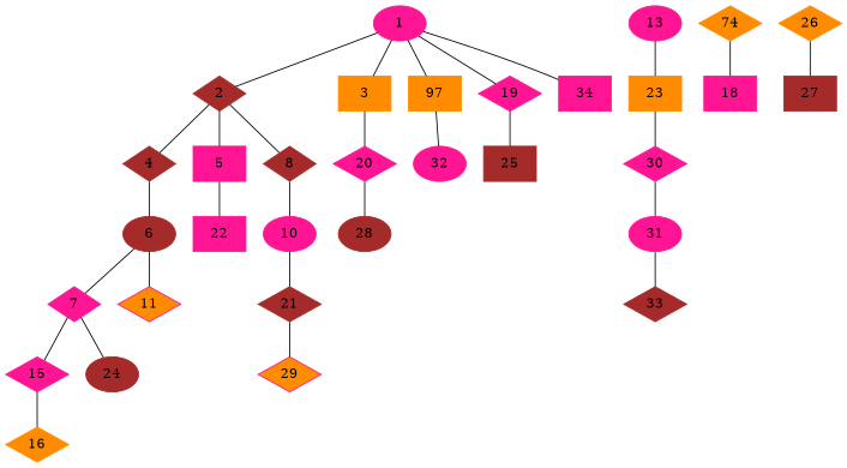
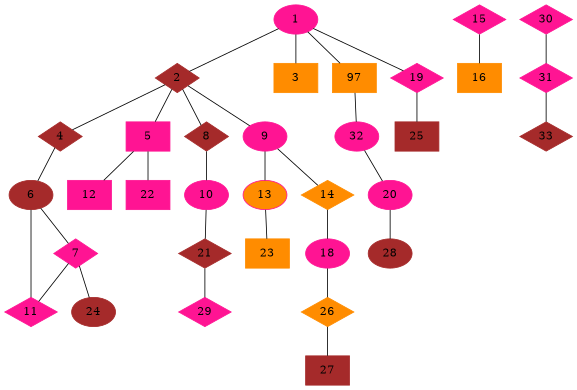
  graph {
    node [color=deeppink shape=diamond style=filled]
    edge [weight=1.0]
    1 [shape=ellipse]
    2 [color=brown]
    3 [color=darkorange shape=box]
    n4 [color=darkorange label=97 shape=box]
    19
-   34 [shape=box]
    4 [color=brown]
    5 [shape=box]
    8 [color=brown]
-   20
+   9 [shape=ellipse]
+   20 [shape=ellipse]
    32 [shape=ellipse]
    25 [color=brown shape=box]
    6 [color=brown shape=ellipse]
+   12 [shape=box]
    22 [shape=box]
    10 [shape=ellipse]
-   13 [shape=ellipse]
-   14 [color=darkorange label=74]
+   13 [shape=ellipse fillcolor=darkorange]
+   14 [color=darkorange]
    28 [color=brown shape=ellipse]
    7
-   11 [fillcolor=darkorange]
+   11
    15
    24 [color=brown shape=ellipse]
-   16 [color=darkorange]
+   16 [color=darkorange shape=box]
    21 [color=brown]
    23 [color=darkorange shape=box]
-   18 [shape=box]
-   29 [fillcolor=darkorange]
+   18 [shape=ellipse]
+   29
    30
    26 [color=darkorange]
    27 [color=brown shape=box]
-   31 [shape=ellipse]
+   31
    33 [color=brown]
    1 -- 2
    1 -- 3 [weight=2.0]
    1 -- n4
    1 -- 19
-   1 -- 34
    2 -- 4
    2 -- 5 [weight=2.0]
    2 -- 8
-   3 -- 20
+   2 -- 9
+   32 -- 20
    n4 -- 32
    19 -- 25 [weight=3.0]
    4 -- 6
+   5 -- 12
    5 -- 22
    8 -- 10 [weight=2.0]
+   9 -- 13
+   9 -- 14
    20 -- 28 [weight=2.0]
    6 -- 7
    6 -- 11 [weight=2.0]
    10 -- 21
    13 -- 23
    14 -- 18
-   7 -- 15
+   7 -- 11
    7 -- 24
    15 -- 16 [weight=2.0]
    21 -- 29 [weight=2.0]
-   23 -- 30
+   18 -- 26
    30 -- 31
    26 -- 27
    31 -- 33
  }
